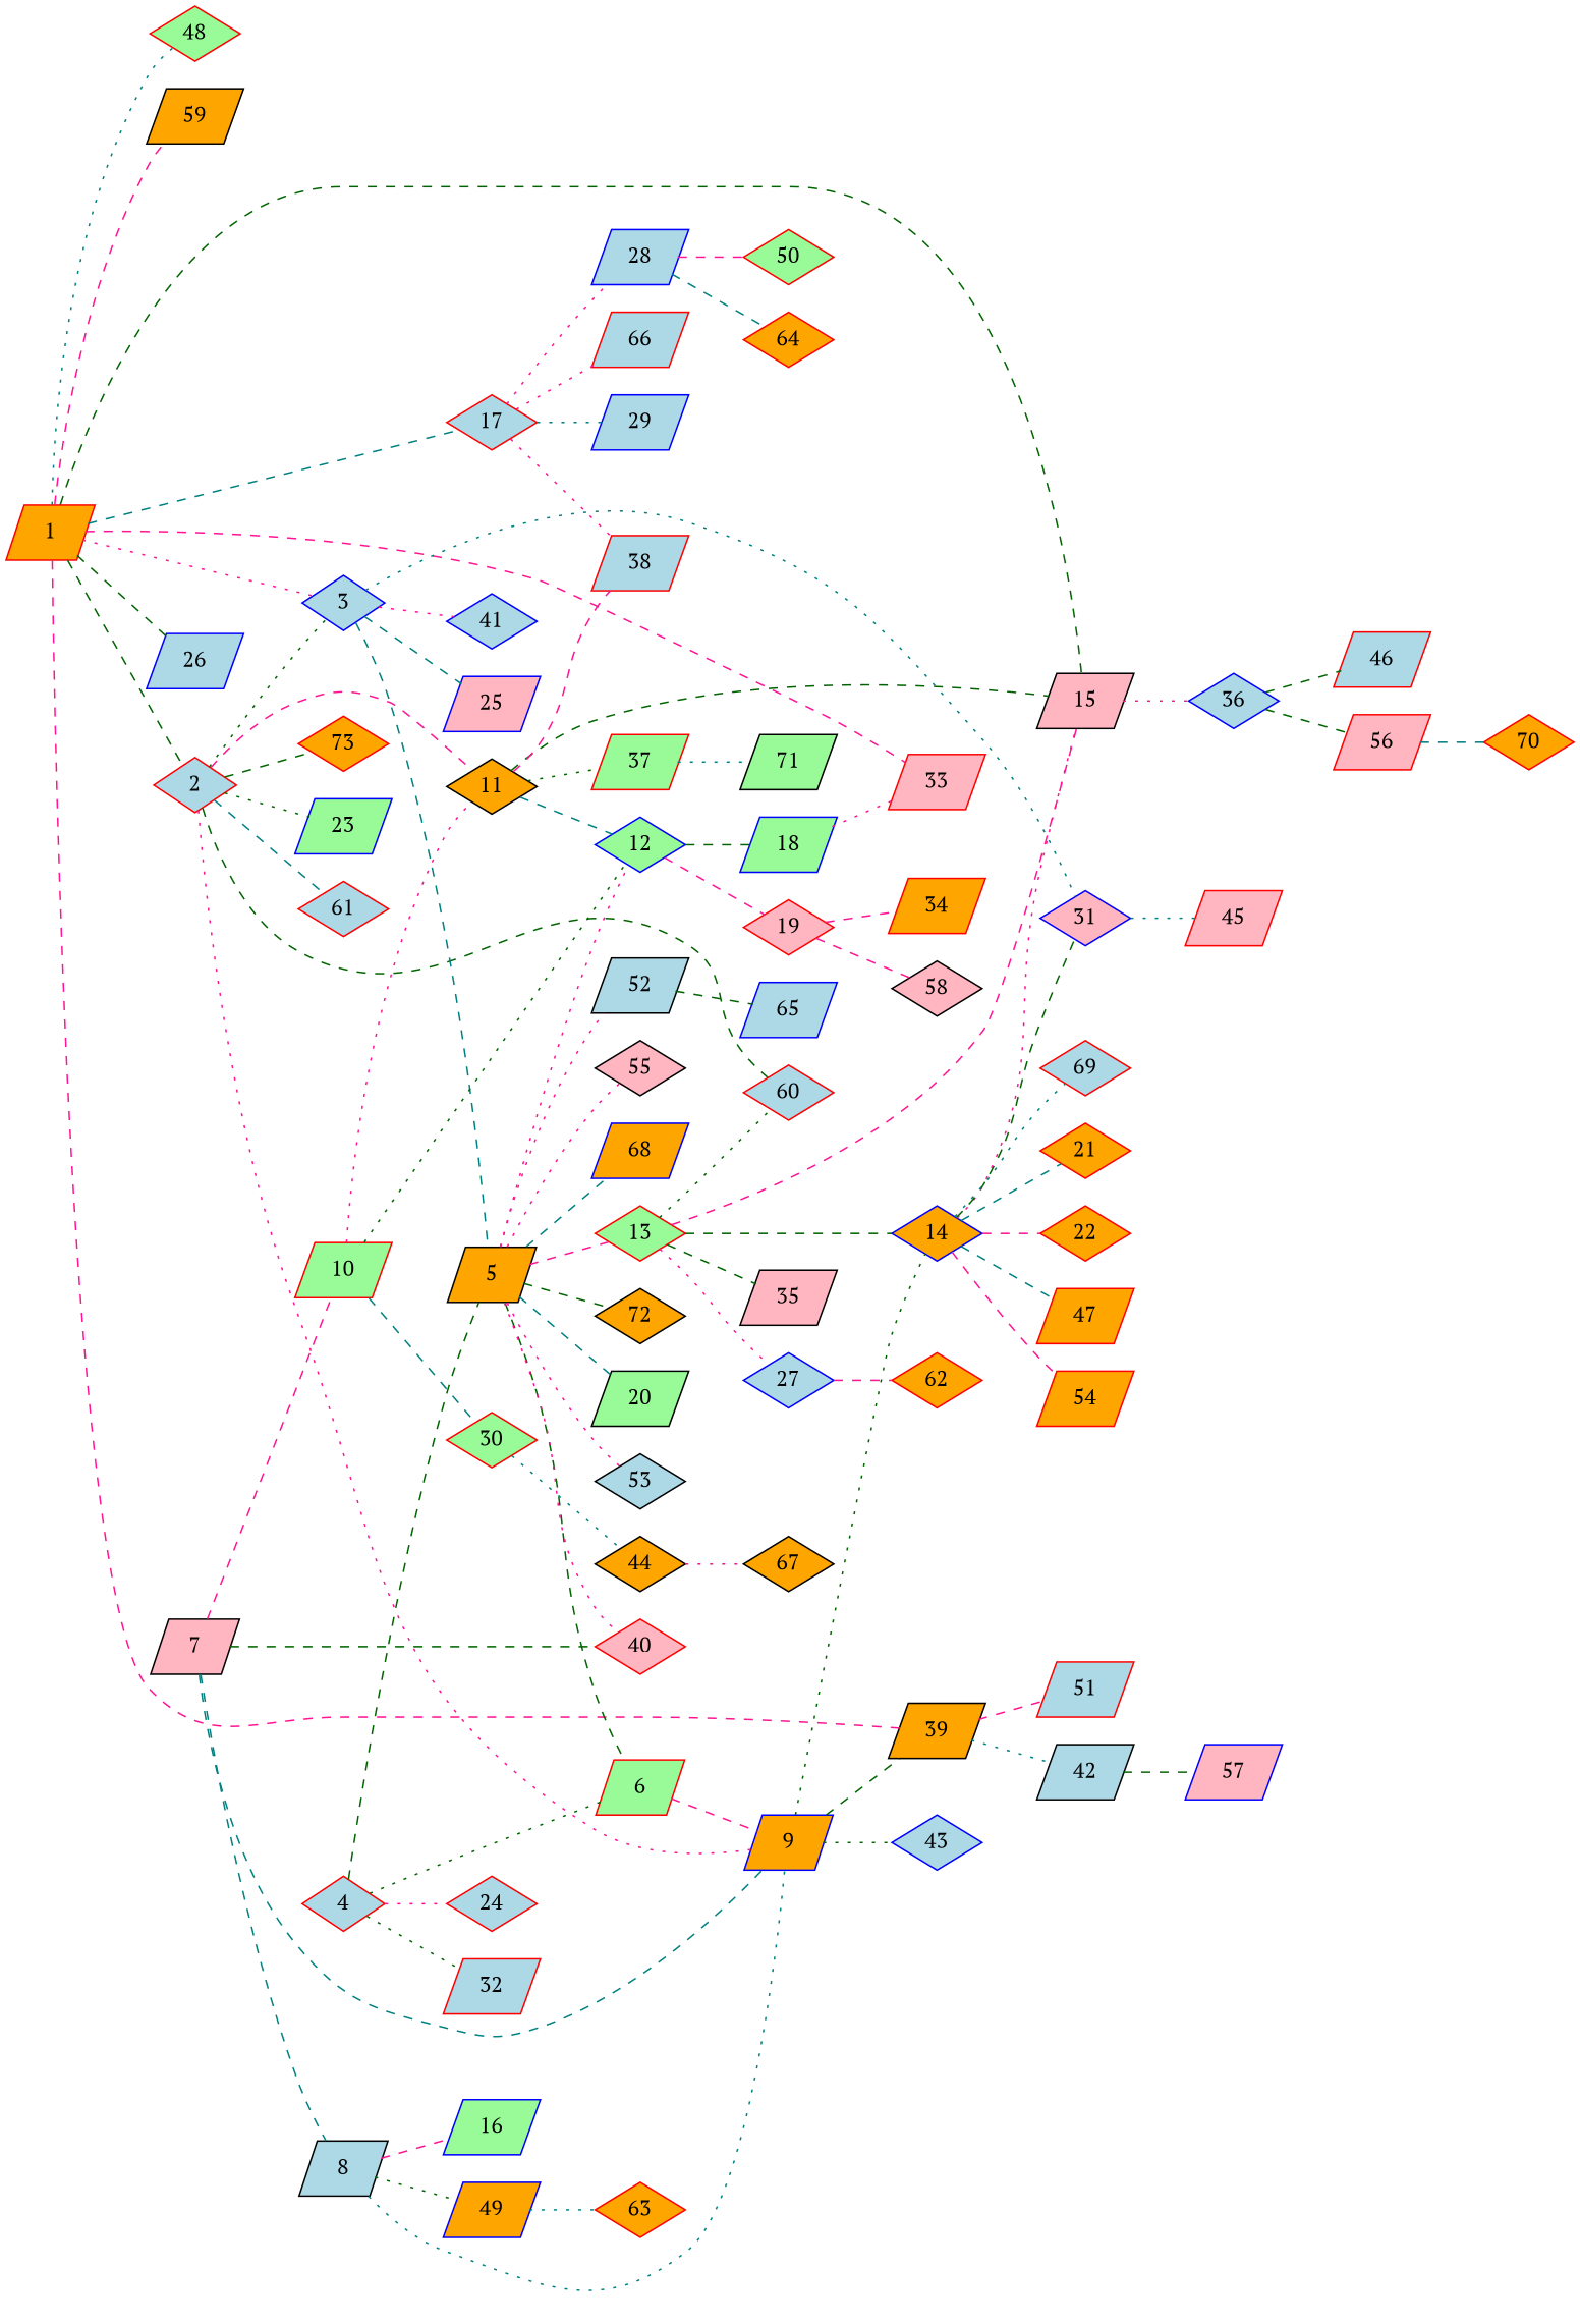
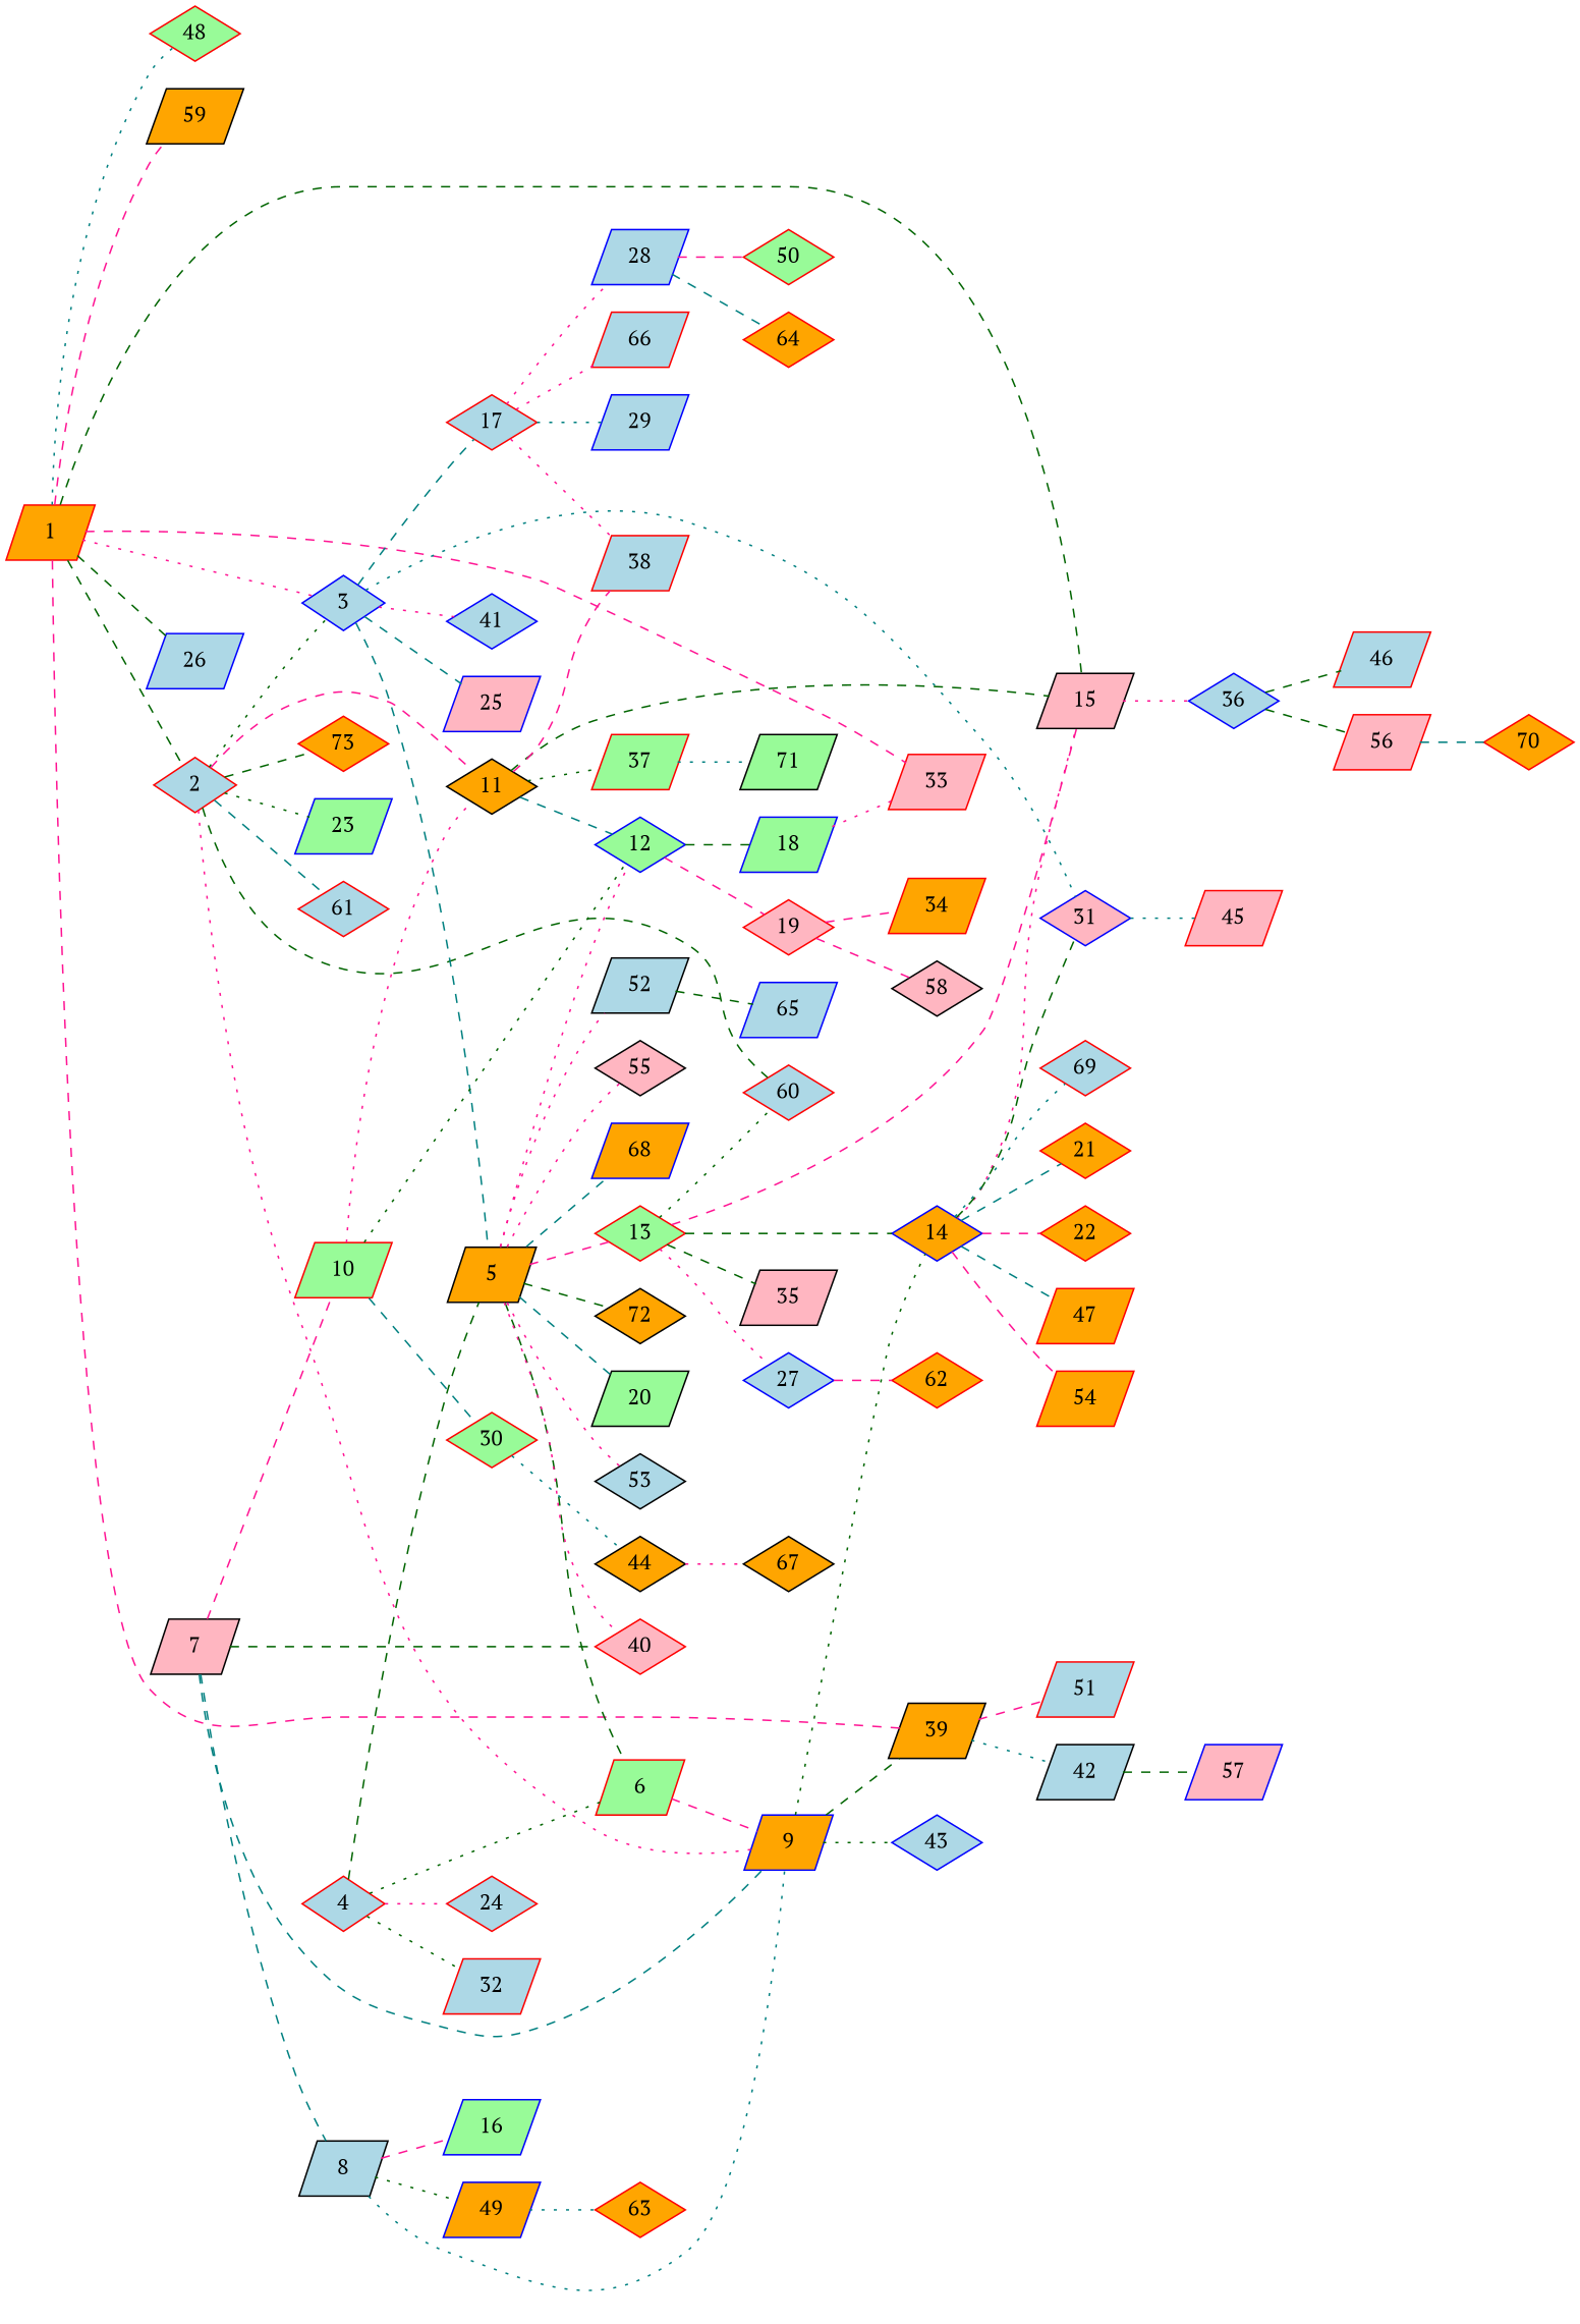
  graph {
    fontname="PT Serif"
    rankdir=LR
    node [color=red fillcolor=lightblue fontname="PT Serif" shape=parallelogram style=filled]
    edge [color=deeppink fontname="PT Serif" style=dashed]
    1 [fillcolor=orange]
    2 [shape=diamond]
    3 [color=blue shape=diamond]
    15 [color=black fillcolor=lightpink]
    17 [shape=diamond]
    26 [color=blue]
    33 [fillcolor=lightpink]
    39 [color=black fillcolor=orange]
    48 [fillcolor=palegreen shape=diamond]
    59 [color=black fillcolor=orange]
    9 [color=blue fillcolor=orange]
    11 [color=black fillcolor=orange shape=diamond]
    23 [color=blue fillcolor=palegreen]
    60 [shape=diamond]
    61 [shape=diamond]
    73 [fillcolor=orange shape=diamond]
    5 [color=black fillcolor=orange]
    25 [color=blue fillcolor=lightpink]
    31 [color=blue fillcolor=lightpink shape=diamond]
    41 [color=blue shape=diamond]
    36 [color=blue shape=diamond]
    38
    28 [color=blue]
    29 [color=blue]
    66
    42 [color=black]
    51
    14 [color=blue fillcolor=orange shape=diamond]
    43 [color=blue shape=diamond]
    12 [color=blue fillcolor=palegreen shape=diamond]
    37 [fillcolor=palegreen]
    6 [fillcolor=palegreen]
    13 [fillcolor=palegreen shape=diamond]
    20 [color=black fillcolor=palegreen]
    40 [fillcolor=lightpink shape=diamond]
    52 [color=black]
    53 [color=black shape=diamond]
    55 [color=black fillcolor=lightpink shape=diamond]
    68 [color=blue fillcolor=orange]
    72 [color=black fillcolor=orange shape=diamond]
    45 [fillcolor=lightpink]
    4 [shape=diamond]
    24 [shape=diamond]
    32
    18 [color=blue fillcolor=palegreen]
    19 [fillcolor=lightpink shape=diamond]
    27 [color=blue shape=diamond]
    35 [color=black fillcolor=lightpink]
    65 [color=blue]
    7 [color=black fillcolor=lightpink]
    8 [color=black]
    10 [fillcolor=palegreen]
    16 [color=blue fillcolor=palegreen]
    49 [color=blue fillcolor=orange]
    30 [fillcolor=palegreen shape=diamond]
    63 [fillcolor=orange shape=diamond]
    21 [fillcolor=orange shape=diamond]
    22 [fillcolor=orange shape=diamond]
    47 [fillcolor=orange]
    54 [fillcolor=orange]
    69 [shape=diamond]
    44 [color=black fillcolor=orange shape=diamond]
    71 [color=black fillcolor=palegreen]
    34 [fillcolor=orange]
    58 [color=black fillcolor=lightpink shape=diamond]
    62 [fillcolor=orange shape=diamond]
    46
    56 [fillcolor=lightpink]
    50 [fillcolor=palegreen shape=diamond]
    64 [fillcolor=orange shape=diamond]
    67 [color=black fillcolor=orange shape=diamond]
    70 [fillcolor=orange shape=diamond]
    57 [color=blue fillcolor=lightpink]
    1 -- 2 [color=darkgreen]
    1 -- 3 [style=dotted]
    1 -- 15 [color=darkgreen]
-   1 -- 17 [color=teal]
+   3 -- 17 [color=teal]
    1 -- 26 [color=darkgreen]
    1 -- 33
    1 -- 39
    1 -- 48 [color=teal style=dotted]
    1 -- 59
    2 -- 3 [color=darkgreen style=dotted]
    2 -- 9 [style=dotted]
    2 -- 11
    2 -- 23 [color=darkgreen style=dotted]
    2 -- 60 [color=darkgreen]
    2 -- 61 [color=teal]
    2 -- 73 [color=darkgreen]
    3 -- 5 [color=teal]
    3 -- 25 [color=teal]
    3 -- 31 [color=teal style=dotted]
    3 -- 41 [style=dotted]
    15 -- 36 [style=dotted]
    17 -- 38 [style=dotted]
    17 -- 28 [style=dotted]
    17 -- 29 [color=teal style=dotted]
    17 -- 66 [style=dotted]
    39 -- 42 [color=teal style=dotted]
    39 -- 51
    9 -- 39 [color=darkgreen]
    9 -- 14 [color=darkgreen style=dotted]
    9 -- 43 [color=darkgreen style=dotted]
    11 -- 15 [color=darkgreen]
    11 -- 38
    11 -- 12 [color=teal]
    11 -- 37 [color=darkgreen style=dotted]
    5 -- 12 [style=dotted]
    5 -- 6 [color=darkgreen]
    5 -- 13
    5 -- 20 [color=teal]
    5 -- 40 [style=dotted]
    5 -- 52 [style=dotted]
    5 -- 53 [style=dotted]
    5 -- 55 [style=dotted]
    5 -- 68 [color=teal]
    5 -- 72 [color=darkgreen]
    31 -- 45 [color=teal style=dotted]
    36 -- 46 [color=darkgreen]
    36 -- 56 [color=darkgreen]
    28 -- 50
    28 -- 64 [color=teal]
    42 -- 57 [color=darkgreen]
    14 -- 15 [style=dotted]
    14 -- 31 [color=darkgreen]
    14 -- 21 [color=teal]
    14 -- 22
    14 -- 47 [color=teal]
    14 -- 54
    14 -- 69 [color=teal style=dotted]
    12 -- 18 [color=darkgreen]
    12 -- 19
    37 -- 71 [color=teal style=dotted]
    6 -- 9
    13 -- 15
    13 -- 60 [color=darkgreen style=dotted]
    13 -- 14 [color=darkgreen]
    13 -- 27 [style=dotted]
    13 -- 35 [color=darkgreen]
    52 -- 65 [color=darkgreen]
    4 -- 5 [color=darkgreen]
    4 -- 6 [color=darkgreen style=dotted]
    4 -- 24 [style=dotted]
    4 -- 32 [color=darkgreen style=dotted]
    18 -- 33 [style=dotted]
    19 -- 34
    19 -- 58
    27 -- 62
    7 -- 9 [color=teal]
    7 -- 40 [color=darkgreen]
    7 -- 8 [color=teal]
    7 -- 10
    8 -- 9 [color=teal style=dotted]
    8 -- 16
    8 -- 49 [color=darkgreen style=dotted]
    10 -- 11 [style=dotted]
    10 -- 12 [color=darkgreen style=dotted]
    10 -- 30 [color=teal]
    49 -- 63 [color=teal style=dotted]
    30 -- 44 [color=teal style=dotted]
    44 -- 67 [style=dotted]
    56 -- 70 [color=teal]
  }
